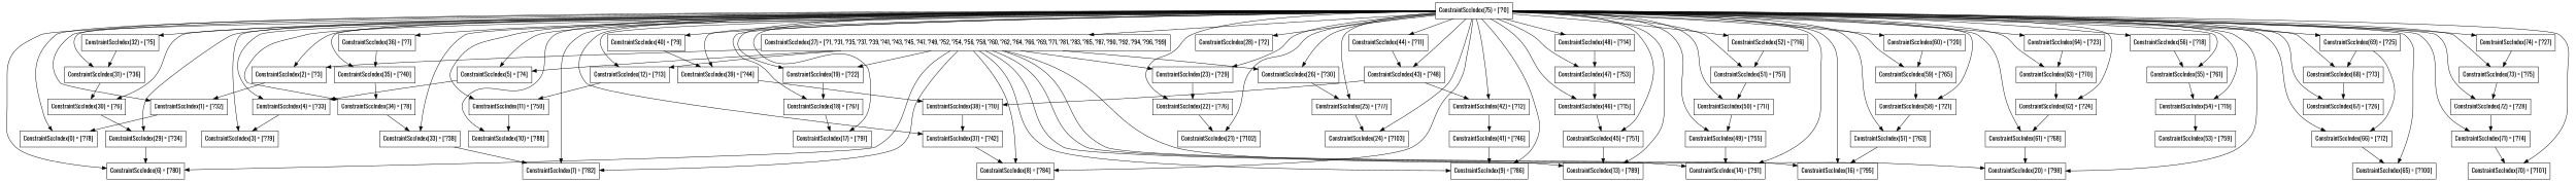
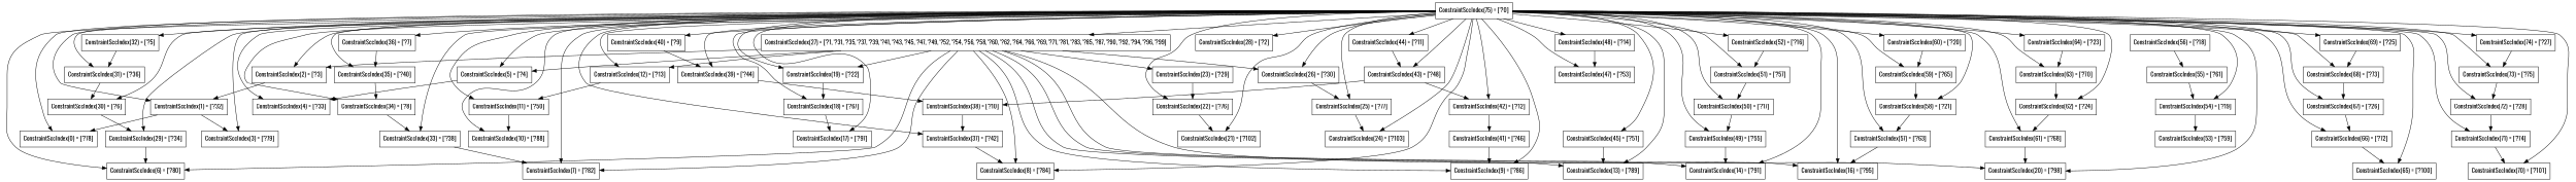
  digraph {
    fontname=Oswald
    node [fontname=Oswald shape=box]
    edge [fontname=Oswald]
    n1 [label="ConstraintSccIndex(0) = [\'?78]"]
    n2 [label="ConstraintSccIndex(1) = [\'?32]"]
    n3 [label="ConstraintSccIndex(2) = [\'?3]"]
    n4 [label="ConstraintSccIndex(3) = [\'?79]"]
    n5 [label="ConstraintSccIndex(4) = [\'?33]"]
    n6 [label="ConstraintSccIndex(5) = [\'?4]"]
    n7 [label="ConstraintSccIndex(6) = [\'?80]"]
    n8 [label="ConstraintSccIndex(7) = [\'?82]"]
    n9 [label="ConstraintSccIndex(8) = [\'?84]"]
    n10 [label="ConstraintSccIndex(9) = [\'?86]"]
    n11 [label="ConstraintSccIndex(10) = [\'?88]"]
    n12 [label="ConstraintSccIndex(11) = [\'?50]"]
    n13 [label="ConstraintSccIndex(12) = [\'?13]"]
    n14 [label="ConstraintSccIndex(13) = [\'?89]"]
    n15 [label="ConstraintSccIndex(14) = [\'?91]"]
    n16 [label="ConstraintSccIndex(16) = [\'?95]"]
    n17 [label="ConstraintSccIndex(17) = [\'?97]"]
    n18 [label="ConstraintSccIndex(18) = [\'?67]"]
    n19 [label="ConstraintSccIndex(19) = [\'?22]"]
    n20 [label="ConstraintSccIndex(20) = [\'?98]"]
    n21 [label="ConstraintSccIndex(21) = [\'?102]"]
    n22 [label="ConstraintSccIndex(22) = [\'?76]"]
    n23 [label="ConstraintSccIndex(23) = [\'?29]"]
    n24 [label="ConstraintSccIndex(24) = [\'?103]"]
    n25 [label="ConstraintSccIndex(25) = [\'?77]"]
    n26 [label="ConstraintSccIndex(26) = [\'?30]"]
    n27 [label="ConstraintSccIndex(27) = [\'?1, \'?31, \'?35, \'?37, \'?39, \'?41, \'?43, \'?45, \'?47, \'?49, \'?52, \'?54, \'?56, \'?58, \'?60, \'?62, \'?64, \'?66, \'?69, \'?71, \'?81, \'?83, \'?85, \'?87, \'?90, \'?92, \'?94, \'?96, \'?99]"]
    n28 [label="ConstraintSccIndex(28) = [\'?2]"]
    n29 [label="ConstraintSccIndex(29) = [\'?34]"]
    n30 [label="ConstraintSccIndex(30) = [\'?6]"]
    n31 [label="ConstraintSccIndex(31) = [\'?36]"]
    n32 [label="ConstraintSccIndex(32) = [\'?5]"]
    n33 [label="ConstraintSccIndex(33) = [\'?38]"]
    n34 [label="ConstraintSccIndex(34) = [\'?8]"]
    n35 [label="ConstraintSccIndex(35) = [\'?40]"]
    n36 [label="ConstraintSccIndex(36) = [\'?7]"]
    n37 [label="ConstraintSccIndex(37) = [\'?42]"]
    n38 [label="ConstraintSccIndex(38) = [\'?10]"]
    n39 [label="ConstraintSccIndex(39) = [\'?44]"]
    n40 [label="ConstraintSccIndex(40) = [\'?9]"]
    n41 [label="ConstraintSccIndex(41) = [\'?46]"]
    n42 [label="ConstraintSccIndex(42) = [\'?12]"]
    n43 [label="ConstraintSccIndex(43) = [\'?48]"]
    n44 [label="ConstraintSccIndex(44) = [\'?11]"]
    n45 [label="ConstraintSccIndex(45) = [\'?51]"]
-   n46 [label="ConstraintSccIndex(46) = [\'?15]"]
    n47 [label="ConstraintSccIndex(47) = [\'?53]"]
    n48 [label="ConstraintSccIndex(48) = [\'?14]"]
    n49 [label="ConstraintSccIndex(49) = [\'?55]"]
    n50 [label="ConstraintSccIndex(50) = [\'?17]"]
    n51 [label="ConstraintSccIndex(51) = [\'?57]"]
    n52 [label="ConstraintSccIndex(52) = [\'?16]"]
    n53 [label="ConstraintSccIndex(53) = [\'?59]"]
    n54 [label="ConstraintSccIndex(54) = [\'?19]"]
    n55 [label="ConstraintSccIndex(55) = [\'?61]"]
    n56 [label="ConstraintSccIndex(56) = [\'?18]"]
    n57 [label="ConstraintSccIndex(57) = [\'?63]"]
    n58 [label="ConstraintSccIndex(58) = [\'?21]"]
    n59 [label="ConstraintSccIndex(59) = [\'?65]"]
    n60 [label="ConstraintSccIndex(60) = [\'?20]"]
    n61 [label="ConstraintSccIndex(61) = [\'?68]"]
    n62 [label="ConstraintSccIndex(62) = [\'?24]"]
    n63 [label="ConstraintSccIndex(63) = [\'?70]"]
    n64 [label="ConstraintSccIndex(64) = [\'?23]"]
    n65 [label="ConstraintSccIndex(65) = [\'?100]"]
    n66 [label="ConstraintSccIndex(66) = [\'?72]"]
    n67 [label="ConstraintSccIndex(67) = [\'?26]"]
    n68 [label="ConstraintSccIndex(68) = [\'?73]"]
    n69 [label="ConstraintSccIndex(69) = [\'?25]"]
    n70 [label="ConstraintSccIndex(70) = [\'?101]"]
    n71 [label="ConstraintSccIndex(71) = [\'?74]"]
    n72 [label="ConstraintSccIndex(72) = [\'?28]"]
    n73 [label="ConstraintSccIndex(73) = [\'?75]"]
    n74 [label="ConstraintSccIndex(74) = [\'?27]"]
    n75 [label="ConstraintSccIndex(75) = [\'?0]"]
    n2 -> n1
    n3 -> n2
-   n5 -> n4
+   n2 -> n4
    n6 -> n5
    n12 -> n11
    n13 -> n12
    n18 -> n17
    n19 -> n18
    n22 -> n21
    n23 -> n22
    n25 -> n24
    n26 -> n25
    n27 -> n3
    n27 -> n6
    n27 -> n7
    n27 -> n8
    n27 -> n9
    n27 -> n10
    n27 -> n13
    n27 -> n14
    n27 -> n15
    n27 -> n16
    n27 -> n19
    n27 -> n20
    n27 -> n23
    n27 -> n26
    n29 -> n7
    n30 -> n29
    n31 -> n30
    n32 -> n31
    n33 -> n8
    n34 -> n33
    n35 -> n34
    n36 -> n35
    n37 -> n9
    n38 -> n37
    n39 -> n38
    n40 -> n39
    n41 -> n10
    n42 -> n41
    n43 -> n38
    n43 -> n42
    n44 -> n43
    n45 -> n14
-   n46 -> n45
-   n47 -> n46
    n48 -> n47
    n49 -> n15
    n50 -> n49
    n51 -> n50
    n52 -> n51
    n54 -> n53
    n55 -> n54
    n56 -> n55
    n57 -> n16
    n58 -> n57
    n59 -> n58
    n60 -> n59
    n61 -> n20
    n62 -> n61
    n63 -> n62
    n64 -> n63
    n66 -> n65
-   n69 -> n66
+   n67 -> n66
    n68 -> n67
    n69 -> n68
    n71 -> n70
    n72 -> n71
    n73 -> n72
    n74 -> n73
    n75 -> n1
    n75 -> n2
    n75 -> n3
    n75 -> n4
    n75 -> n5
    n75 -> n6
    n75 -> n7
    n75 -> n8
    n75 -> n9
    n75 -> n10
    n75 -> n11
    n75 -> n12
    n75 -> n13
    n75 -> n14
    n75 -> n15
    n75 -> n16
    n75 -> n17
    n75 -> n18
    n75 -> n19
    n75 -> n20
    n75 -> n21
    n75 -> n22
-   n75 -> n23
    n75 -> n24
    n75 -> n25
    n75 -> n26
    n75 -> n27
    n75 -> n28
    n75 -> n29
    n75 -> n30
    n75 -> n31
    n75 -> n32
    n75 -> n33
    n75 -> n34
    n75 -> n35
    n75 -> n36
    n75 -> n37
    n75 -> n39
    n75 -> n40
    n75 -> n42
    n75 -> n43
    n75 -> n44
    n75 -> n45
-   n75 -> n46
    n75 -> n47
    n75 -> n48
    n75 -> n49
    n75 -> n50
    n75 -> n51
    n75 -> n52
    n75 -> n54
-   n75 -> n55
-   n75 -> n56
    n75 -> n57
    n75 -> n58
    n75 -> n59
    n75 -> n60
    n75 -> n61
    n75 -> n62
    n75 -> n63
    n75 -> n64
    n75 -> n65
    n75 -> n66
    n75 -> n67
    n75 -> n68
    n75 -> n69
    n75 -> n70
    n75 -> n71
    n75 -> n72
    n75 -> n73
    n75 -> n74
  }
